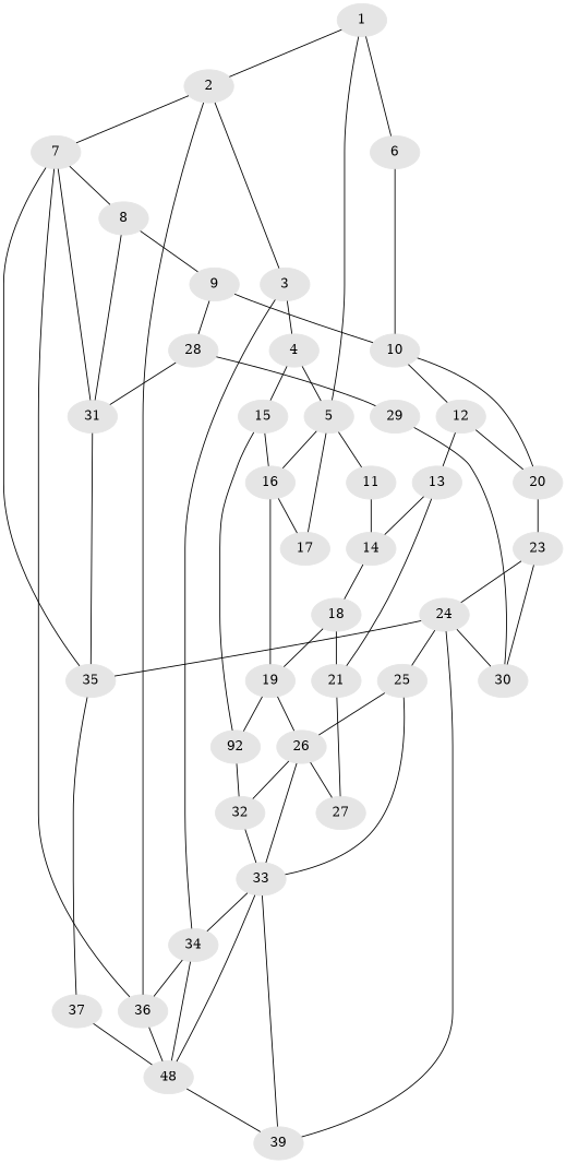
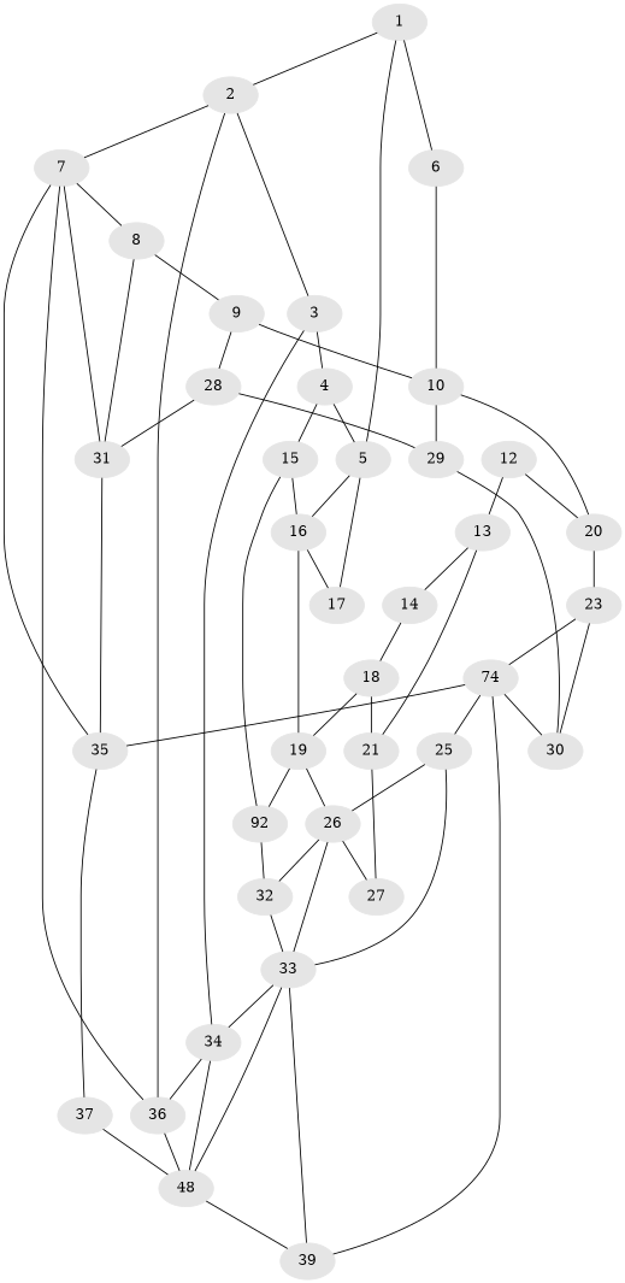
  graph {
    node [color=gray90 style=filled]
    edge [weight=1.0]
    1
    2
    5
    6
    3
    7
    36
-   11
    16
    17
    10
    4
    34
    8
    31
    35
    n17 [label=48]
    15
    n19 [label=92]
    14
    19
    12
    20
    9
    37
    28
    29
    13
    23
    18
    21
    27
    32
    26
    33
-   24
+   24 [label=74]
    30
    25
    39
    1 -- 2
    1 -- 5
    1 -- 6 [weight=2.0]
    2 -- 3
    2 -- 7
    2 -- 36
-   5 -- 11 [weight=2.0]
    5 -- 16
    5 -- 17
    6 -- 10 [weight=2.0]
    3 -- 4 [weight=2.0]
    3 -- 34
    7 -- 36
    7 -- 8
    7 -- 31 [weight=2.0]
    7 -- 35
    36 -- n17
-   11 -- 14
    16 -- 17 [weight=2.0]
    16 -- 19 [weight=2.0]
-   10 -- 12
+   10 -- 29
    10 -- 20
    4 -- 5
    4 -- 15 [weight=2.0]
    34 -- 36
    34 -- n17
    8 -- 31
    8 -- 9
    31 -- 35
    35 -- 37
    n17 -- 39
    15 -- 16
    15 -- n19
    n19 -- 32
    14 -- 18
    19 -- n19
    19 -- 26
    12 -- 20
    12 -- 13
    20 -- 23
    9 -- 10 [weight=2.0]
    9 -- 28
    37 -- n17 [weight=2.0]
    28 -- 31 [weight=2.0]
    28 -- 29 [weight=2.0]
    29 -- 30
    13 -- 14
    13 -- 21
    23 -- 24
    23 -- 30
    18 -- 19
    18 -- 21
    21 -- 27
    32 -- 33
    26 -- 27 [weight=2.0]
    26 -- 32
    26 -- 33
    33 -- 34
    33 -- n17
    33 -- 39
    24 -- 35
    24 -- 30
    24 -- 25 [weight=2.0]
    24 -- 39
    25 -- 26
    25 -- 33
  }
